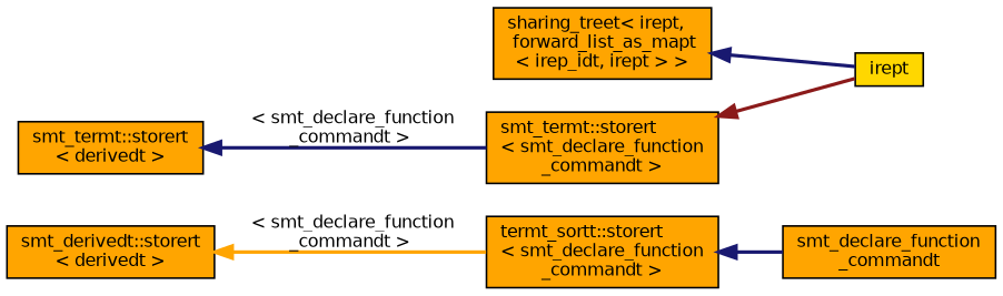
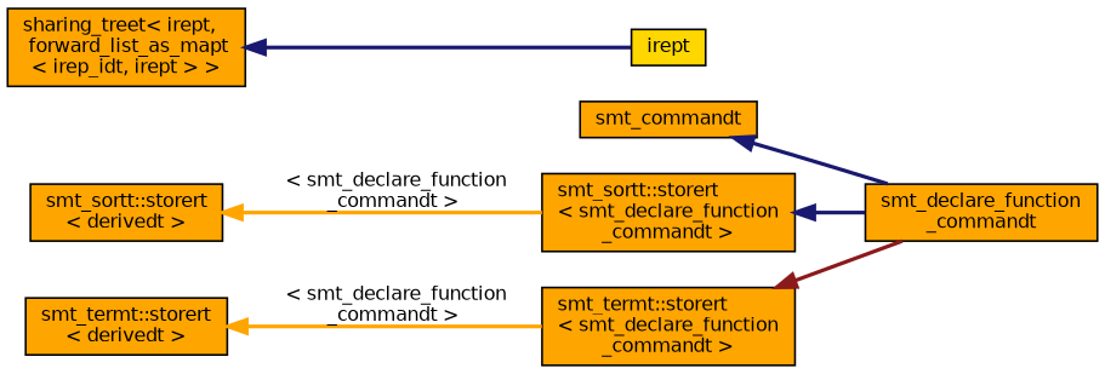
  digraph {
    rankdir=LR
    node [color=black fillcolor=orange fontname=Helvetica fontsize=10 shape=record style=filled]
    edge [color=midnightblue dir=back fontname=Helvetica fontsize=10 labelfontname=Helvetica labelfontsize=10 style=bold]
    n1 [fontcolor=black height=0.2 label="smt_declare_function\l_commandt" width=0.4]
+   n2 [height=0.2 label=smt_commandt width=0.4]
    n3 [fillcolor=gold height=0.2 label=irept width=0.4]
    n4 [height=0.2 label="sharing_treet\< irept,\l forward_list_as_mapt\l\< irep_idt, irept \> \>" width=0.4]
-   n5 [height=0.2 label="termt_sortt::storert\l\< smt_declare_function\l_commandt \>" width=0.4]
-   n6 [height=0.2 label="smt_derivedt::storert\l\< derivedt \>" width=0.4]
+   n5 [height=0.2 label="smt_sortt::storert\l\< smt_declare_function\l_commandt \>" width=0.4]
+   n6 [height=0.2 label="smt_sortt::storert\l\< derivedt \>" width=0.4]
    n7 [height=0.2 label="smt_termt::storert\l\< smt_declare_function\l_commandt \>" width=0.4]
    n8 [height=0.2 label="smt_termt::storert\l\< derivedt \>" width=0.4]
+   n2 -> n1
    n4 -> n3
    n5 -> n1
    n6 -> n5 [color=orange label=" \< smt_declare_function\l_commandt \>"]
-   n7 -> n3 [color=firebrick4]
-   n8 -> n7 [label=" \< smt_declare_function\l_commandt \>"]
+   n7 -> n1 [color=firebrick4]
+   n8 -> n7 [color=orange label=" \< smt_declare_function\l_commandt \>"]
  }
